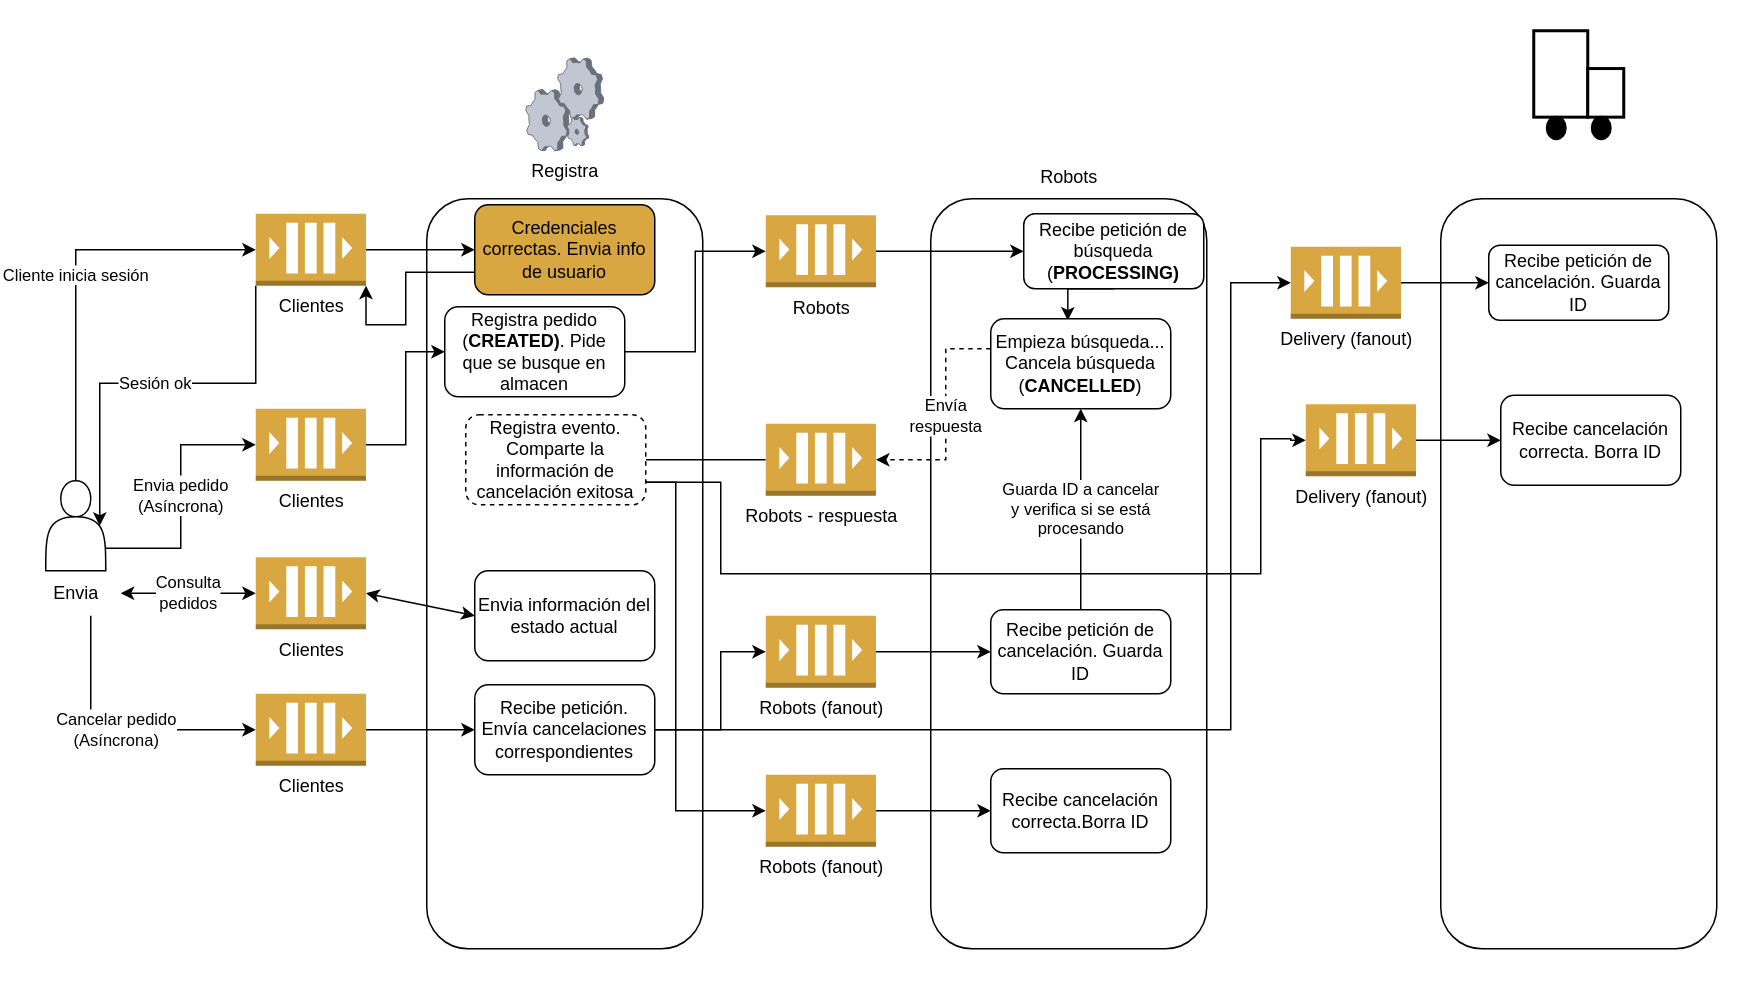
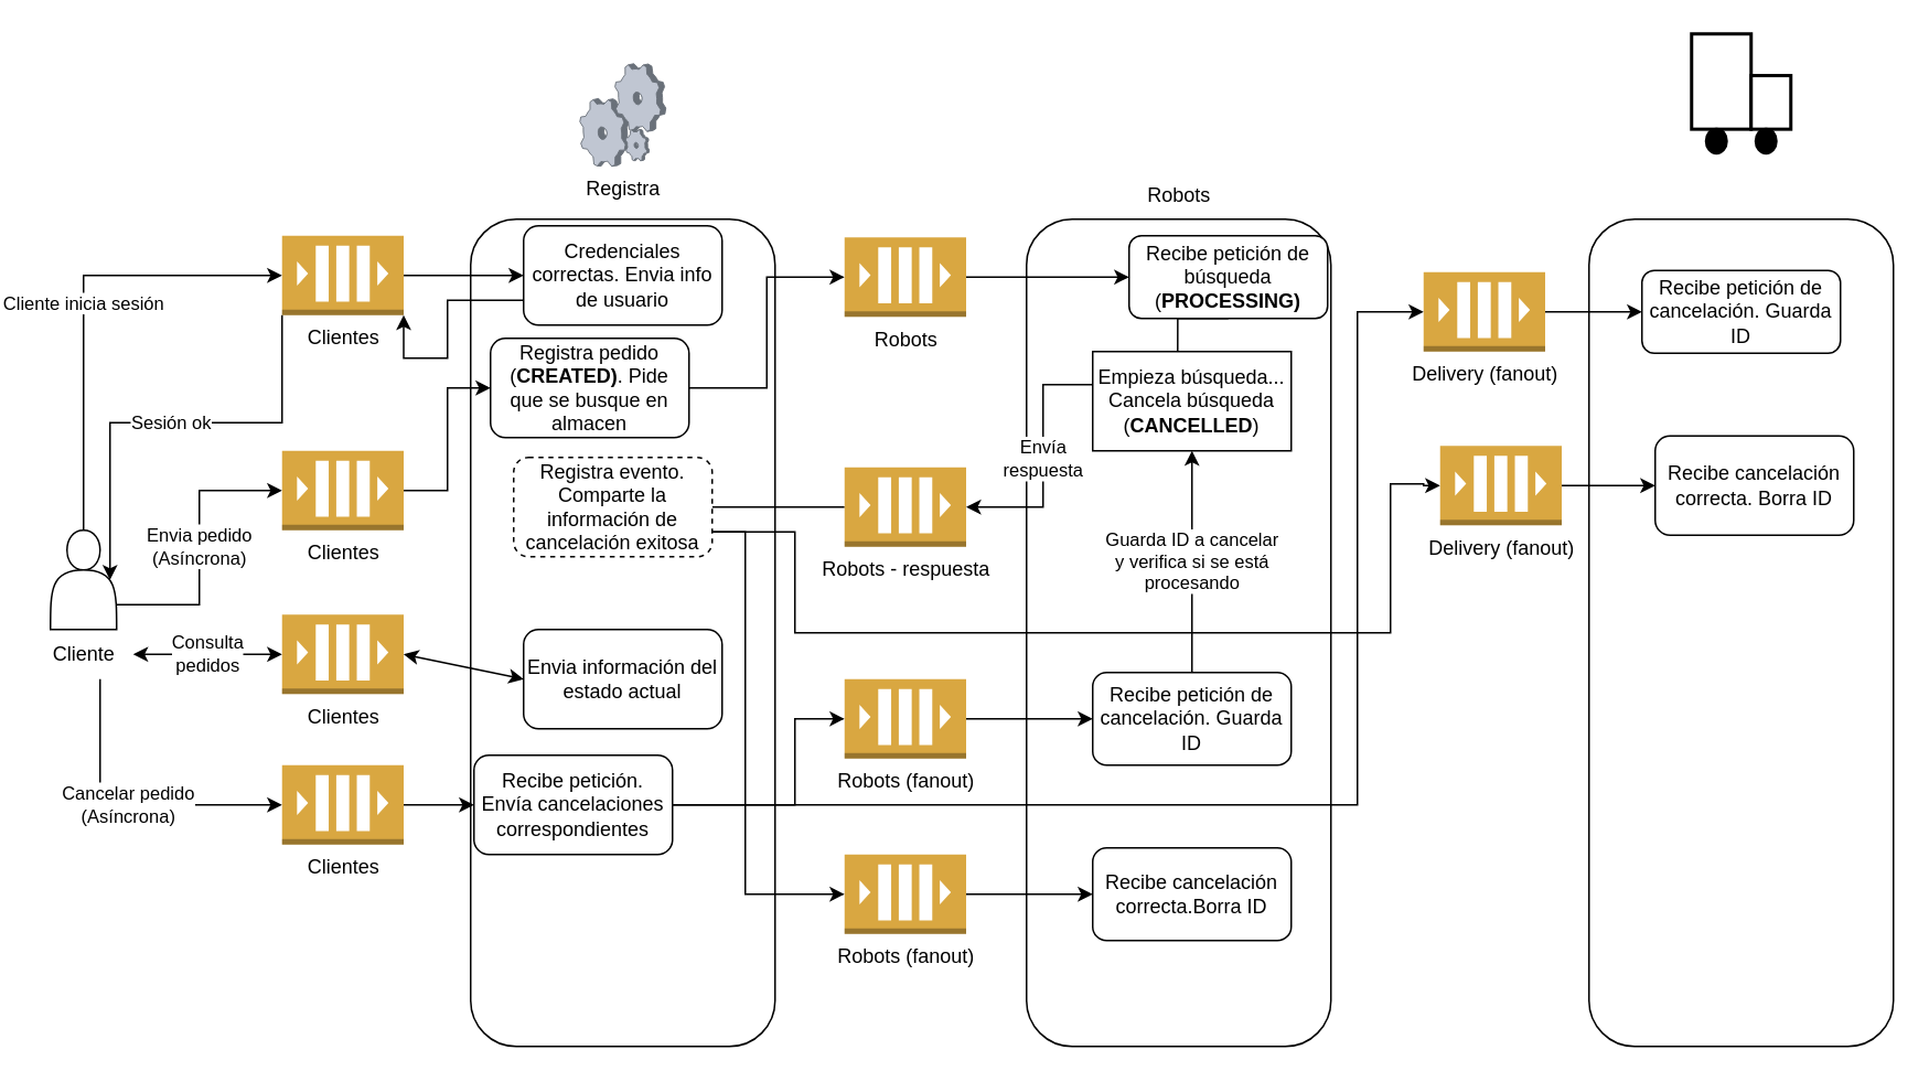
  <mxCell id="0" />
  <mxCell id="1" parent="0" />
  <mxCell id="2" value="" style="rounded=1;whiteSpace=wrap;html=1;" parent="1" vertex="1"><mxGeometry x="284" y="132" width="184" height="500" as="geometry" /></mxCell>
  <mxCell id="3" value="Robots" style="shape=image;html=1;verticalAlign=top;verticalLabelPosition=bottom;labelBackgroundColor=#ffffff;imageAspect=0;aspect=fixed;image=https://cdn1.iconfinder.com/data/icons/science-technology-outline-24-px/24/Android_android_robot_operative_system_robot_technology-128.png" parent="1" vertex="1"><mxGeometry x="670" y="20" width="84" height="84" as="geometry" /></mxCell>
  <mxCell id="4" value="Registra" style="verticalLabelPosition=bottom;sketch=0;aspect=fixed;html=1;verticalAlign=top;strokeColor=none;align=center;outlineConnect=0;shape=mxgraph.citrix.process;" parent="1" vertex="1"><mxGeometry x="350" y="38" width="52" height="62" as="geometry" /></mxCell>
  <mxCell id="5" style="edgeStyle=orthogonalEdgeStyle;rounded=0;orthogonalLoop=1;jettySize=auto;html=1;exitX=1;exitY=0.5;exitDx=0;exitDy=0;exitPerimeter=0;entryX=0;entryY=0.5;entryDx=0;entryDy=0;" parent="1" source="7" target="17" edge="1"><mxGeometry relative="1" as="geometry"><mxPoint x="220" y="412" as="targetPoint" /></mxGeometry></mxCell>
  <mxCell id="6" value="Sesión ok" style="edgeStyle=orthogonalEdgeStyle;rounded=0;orthogonalLoop=1;jettySize=auto;html=1;exitX=0;exitY=1;exitDx=0;exitDy=0;exitPerimeter=0;entryX=0.9;entryY=0.5;entryDx=0;entryDy=0;entryPerimeter=0;" parent="1" source="7" target="13" edge="1"><mxGeometry relative="1" as="geometry"><mxPoint x="90" y="312" as="targetPoint" /></mxGeometry></mxCell>
  <mxCell id="7" value="Clientes" style="outlineConnect=0;dashed=0;verticalLabelPosition=bottom;verticalAlign=top;align=center;html=1;shape=mxgraph.aws3.queue;fillColor=#D9A741;gradientColor=none;" parent="1" vertex="1"><mxGeometry x="170" y="142" width="73.5" height="48" as="geometry" /></mxCell>
  <mxCell id="8" value="" style="rounded=1;whiteSpace=wrap;html=1;" parent="1" vertex="1"><mxGeometry x="620" y="132" width="184" height="500" as="geometry" /></mxCell>
  <mxCell id="9" value="" style="rounded=1;whiteSpace=wrap;html=1;" parent="1" vertex="1"><mxGeometry x="960" y="132" width="184" height="500" as="geometry" /></mxCell>
  <mxCell id="10" value="" style="group" parent="1" vertex="1" connectable="0"><mxGeometry x="1017" y="20" width="70" height="102" as="geometry" /></mxCell>
  <mxCell id="11" value="" style="strokeWidth=2;html=1;shape=mxgraph.lean_mapping.truck_shipment;" parent="10" vertex="1"><mxGeometry x="5" width="60" height="72" as="geometry" /></mxCell>
  <mxCell id="12" value="" style="group" parent="1" vertex="1" connectable="0"><mxGeometry x="20" y="320" width="60" height="90" as="geometry" /></mxCell>
  <mxCell id="13" value="" style="shape=actor;whiteSpace=wrap;html=1;" parent="12" vertex="1"><mxGeometry x="10" width="40" height="60" as="geometry" /></mxCell>
- <mxCell id="14" value="Envia" style="text;html=1;align=center;verticalAlign=middle;resizable=0;points=[];autosize=1;strokeColor=none;fillColor=none;" parent="12" vertex="1"><mxGeometry y="60" width="60" height="30" as="geometry" /></mxCell>
+ <mxCell id="14" value="Cliente" style="text;html=1;align=center;verticalAlign=middle;resizable=0;points=[];autosize=1;strokeColor=none;fillColor=none;" parent="12" vertex="1"><mxGeometry y="60" width="60" height="30" as="geometry" /></mxCell>
  <mxCell id="15" value="Cliente inicia sesión" style="edgeStyle=orthogonalEdgeStyle;rounded=0;orthogonalLoop=1;jettySize=auto;html=1;exitX=0.5;exitY=0;exitDx=0;exitDy=0;entryX=0;entryY=0.5;entryDx=0;entryDy=0;entryPerimeter=0;" parent="1" source="13" target="7" edge="1"><mxGeometry relative="1" as="geometry" /></mxCell>
  <mxCell id="16" style="edgeStyle=orthogonalEdgeStyle;rounded=0;orthogonalLoop=1;jettySize=auto;html=1;exitX=0;exitY=0.75;exitDx=0;exitDy=0;entryX=1;entryY=1;entryDx=0;entryDy=0;entryPerimeter=0;" parent="1" source="17" target="7" edge="1"><mxGeometry relative="1" as="geometry"><Array as="points"><mxPoint x="270" y="181" /><mxPoint x="270" y="216" /><mxPoint x="244" y="216" /></Array></mxGeometry></mxCell>
- <mxCell id="17" value="Credenciales correctas. Envia info de usuario" style="rounded=1;whiteSpace=wrap;html=1;fillColor=#d9a741;" parent="1" vertex="1"><mxGeometry x="316" y="136" width="120" height="60" as="geometry" /></mxCell>
+ <mxCell id="17" value="Credenciales correctas. Envia info de usuario" style="rounded=1;whiteSpace=wrap;html=1;" parent="1" vertex="1"><mxGeometry x="316" y="136" width="120" height="60" as="geometry" /></mxCell>
  <mxCell id="18" style="edgeStyle=orthogonalEdgeStyle;rounded=0;orthogonalLoop=1;jettySize=auto;html=1;exitX=1;exitY=0.5;exitDx=0;exitDy=0;exitPerimeter=0;entryX=0;entryY=0.5;entryDx=0;entryDy=0;" parent="1" source="19" target="22" edge="1"><mxGeometry relative="1" as="geometry"><Array as="points"><mxPoint x="270" y="296" /><mxPoint x="270" y="234" /></Array></mxGeometry></mxCell>
  <mxCell id="19" value="Clientes" style="outlineConnect=0;dashed=0;verticalLabelPosition=bottom;verticalAlign=top;align=center;html=1;shape=mxgraph.aws3.queue;fillColor=#D9A741;gradientColor=none;" parent="1" vertex="1"><mxGeometry x="170" y="272" width="73.5" height="48" as="geometry" /></mxCell>
  <mxCell id="20" value="Envia pedido&lt;br&gt;(Asíncrona)" style="edgeStyle=orthogonalEdgeStyle;rounded=0;orthogonalLoop=1;jettySize=auto;html=1;exitX=1;exitY=0.75;exitDx=0;exitDy=0;entryX=0;entryY=0.5;entryDx=0;entryDy=0;entryPerimeter=0;" parent="1" source="13" target="19" edge="1"><mxGeometry x="0.006" relative="1" as="geometry"><mxPoint as="offset" /></mxGeometry></mxCell>
  <mxCell id="21" style="edgeStyle=orthogonalEdgeStyle;rounded=0;orthogonalLoop=1;jettySize=auto;html=1;entryX=0;entryY=0.5;entryDx=0;entryDy=0;entryPerimeter=0;" parent="1" source="22" target="24" edge="1"><mxGeometry relative="1" as="geometry" /></mxCell>
  <mxCell id="22" value="Registra pedido (&lt;b&gt;CREATED)&lt;/b&gt;. Pide que se busque en almacen" style="rounded=1;whiteSpace=wrap;html=1;" parent="1" vertex="1"><mxGeometry x="296" y="204" width="120" height="60" as="geometry" /></mxCell>
  <mxCell id="23" style="edgeStyle=orthogonalEdgeStyle;rounded=0;orthogonalLoop=1;jettySize=auto;html=1;exitX=1;exitY=0.5;exitDx=0;exitDy=0;exitPerimeter=0;entryX=0;entryY=0.5;entryDx=0;entryDy=0;" parent="1" source="24" target="27" edge="1"><mxGeometry relative="1" as="geometry" /></mxCell>
  <mxCell id="24" value="Robots" style="outlineConnect=0;dashed=0;verticalLabelPosition=bottom;verticalAlign=top;align=center;html=1;shape=mxgraph.aws3.queue;fillColor=#D9A741;gradientColor=none;" parent="1" vertex="1"><mxGeometry x="510" y="143" width="73.5" height="48" as="geometry" /></mxCell>
- <mxCell id="25" value="Envía&lt;br&gt;respuesta" style="edgeStyle=orthogonalEdgeStyle;rounded=0;orthogonalLoop=1;jettySize=auto;html=1;entryX=1;entryY=0.5;entryDx=0;entryDy=0;entryPerimeter=0;dashed=1;" parent="1" source="45" target="29" edge="1"><mxGeometry relative="1" as="geometry"><Array as="points"><mxPoint x="630" y="232" /><mxPoint x="630" y="306" /></Array></mxGeometry></mxCell>
- <mxCell id="26" style="edgeStyle=orthogonalEdgeStyle;rounded=0;orthogonalLoop=1;jettySize=auto;html=1;exitX=0.5;exitY=1;exitDx=0;exitDy=0;entryX=0.428;entryY=0.02;entryDx=0;entryDy=0;entryPerimeter=0;" parent="1" source="27" target="45" edge="1"><mxGeometry relative="1" as="geometry" /></mxCell>
+ <mxCell id="25" value="Envía&lt;br&gt;respuesta" style="edgeStyle=orthogonalEdgeStyle;rounded=0;orthogonalLoop=1;jettySize=auto;html=1;entryX=1;entryY=0.5;entryDx=0;entryDy=0;entryPerimeter=0;" parent="1" source="45" target="29" edge="1"><mxGeometry relative="1" as="geometry"><Array as="points"><mxPoint x="630" y="232" /><mxPoint x="630" y="306" /></Array></mxGeometry></mxCell>
+ <mxCell id="26" style="edgeStyle=orthogonalEdgeStyle;rounded=0;orthogonalLoop=1;jettySize=auto;html=1;exitX=0.5;exitY=1;exitDx=0;exitDy=0;entryX=0.428;entryY=0.02;entryDx=0;entryDy=0;entryPerimeter=0;endArrow=none;" parent="1" source="27" target="45" edge="1"><mxGeometry relative="1" as="geometry" /></mxCell>
  <mxCell id="27" value="Recibe petición de búsqueda (&lt;b&gt;PROCESSING)&lt;/b&gt;" style="rounded=1;whiteSpace=wrap;html=1;" parent="1" vertex="1"><mxGeometry x="682" y="142" width="120" height="50" as="geometry" /></mxCell>
  <mxCell id="28" style="edgeStyle=orthogonalEdgeStyle;rounded=0;orthogonalLoop=1;jettySize=auto;html=1;exitX=0;exitY=0.5;exitDx=0;exitDy=0;exitPerimeter=0;entryX=1;entryY=0.5;entryDx=0;entryDy=0;endArrow=none;" parent="1" source="29" target="32" edge="1"><mxGeometry relative="1" as="geometry" /></mxCell>
  <mxCell id="29" value="Robots - respuesta" style="outlineConnect=0;dashed=0;verticalLabelPosition=bottom;verticalAlign=top;align=center;html=1;shape=mxgraph.aws3.queue;fillColor=#D9A741;gradientColor=none;" parent="1" vertex="1"><mxGeometry x="510" y="282" width="73.5" height="48" as="geometry" /></mxCell>
  <mxCell id="30" style="edgeStyle=orthogonalEdgeStyle;rounded=0;orthogonalLoop=1;jettySize=auto;html=1;exitX=1;exitY=0.75;exitDx=0;exitDy=0;entryX=0;entryY=0.5;entryDx=0;entryDy=0;entryPerimeter=0;" parent="1" source="32" target="34" edge="1"><mxGeometry relative="1" as="geometry"><Array as="points"><mxPoint x="480" y="321" /><mxPoint x="480" y="382" /><mxPoint x="840" y="382" /><mxPoint x="840" y="292" /><mxPoint x="860" y="292" /><mxPoint x="860" y="293" /></Array></mxGeometry></mxCell>
  <mxCell id="31" style="edgeStyle=orthogonalEdgeStyle;rounded=0;orthogonalLoop=1;jettySize=auto;html=1;exitX=1;exitY=0.75;exitDx=0;exitDy=0;entryX=0;entryY=0.5;entryDx=0;entryDy=0;entryPerimeter=0;" edge="1" parent="1" source="32" target="56"><mxGeometry relative="1" as="geometry"><Array as="points"><mxPoint x="450" y="321" /><mxPoint x="450" y="540" /></Array></mxGeometry></mxCell>
  <mxCell id="32" value="Registra evento. Comparte la información de cancelación exitosa" style="rounded=1;whiteSpace=wrap;html=1;dashed=1;" parent="1" vertex="1"><mxGeometry x="310" y="276" width="120" height="60" as="geometry" /></mxCell>
  <mxCell id="33" style="edgeStyle=orthogonalEdgeStyle;rounded=0;orthogonalLoop=1;jettySize=auto;html=1;exitX=1;exitY=0.5;exitDx=0;exitDy=0;exitPerimeter=0;" parent="1" source="34" target="35" edge="1"><mxGeometry relative="1" as="geometry" /></mxCell>
  <mxCell id="34" value="Delivery (fanout)" style="outlineConnect=0;dashed=0;verticalLabelPosition=bottom;verticalAlign=top;align=center;html=1;shape=mxgraph.aws3.queue;fillColor=#D9A741;gradientColor=none;" parent="1" vertex="1"><mxGeometry x="870" y="269" width="73.5" height="48" as="geometry" /></mxCell>
  <mxCell id="35" value="Recibe cancelación correcta. Borra ID" style="rounded=1;whiteSpace=wrap;html=1;" parent="1" vertex="1"><mxGeometry x="1000" y="263" width="120" height="60" as="geometry" /></mxCell>
  <mxCell id="36" style="edgeStyle=orthogonalEdgeStyle;rounded=0;orthogonalLoop=1;jettySize=auto;html=1;exitX=1;exitY=0.5;exitDx=0;exitDy=0;exitPerimeter=0;" edge="1" parent="1" source="37" target="46"><mxGeometry relative="1" as="geometry" /></mxCell>
  <mxCell id="37" value="Delivery (fanout)" style="outlineConnect=0;dashed=0;verticalLabelPosition=bottom;verticalAlign=top;align=center;html=1;shape=mxgraph.aws3.queue;fillColor=#D9A741;gradientColor=none;" parent="1" vertex="1"><mxGeometry x="860" y="164" width="73.5" height="48" as="geometry" /></mxCell>
  <mxCell id="38" value="Clientes" style="outlineConnect=0;dashed=0;verticalLabelPosition=bottom;verticalAlign=top;align=center;html=1;shape=mxgraph.aws3.queue;fillColor=#D9A741;gradientColor=none;" parent="1" vertex="1"><mxGeometry x="170" y="371" width="73.5" height="48" as="geometry" /></mxCell>
  <mxCell id="39" value="Consulta&lt;br&gt;pedidos" style="endArrow=classic;startArrow=classic;html=1;rounded=0;entryX=0;entryY=0.5;entryDx=0;entryDy=0;entryPerimeter=0;" parent="1" source="14" target="38" edge="1"><mxGeometry width="50" height="50" relative="1" as="geometry"><mxPoint x="130" y="502" as="sourcePoint" /><mxPoint x="180" y="452" as="targetPoint" /></mxGeometry></mxCell>
  <mxCell id="40" value="" style="endArrow=classic;startArrow=classic;html=1;rounded=0;entryX=0;entryY=0.5;entryDx=0;entryDy=0;exitX=1;exitY=0.5;exitDx=0;exitDy=0;exitPerimeter=0;" parent="1" source="38" target="41" edge="1"><mxGeometry width="50" height="50" relative="1" as="geometry"><mxPoint x="234" y="532" as="sourcePoint" /><mxPoint x="284" y="482" as="targetPoint" /></mxGeometry></mxCell>
  <mxCell id="41" value="Envia información del estado actual" style="rounded=1;whiteSpace=wrap;html=1;" parent="1" vertex="1"><mxGeometry x="316" y="380" width="120" height="60" as="geometry" /></mxCell>
  <mxCell id="42" style="edgeStyle=orthogonalEdgeStyle;rounded=0;orthogonalLoop=1;jettySize=auto;html=1;exitX=1;exitY=0.5;exitDx=0;exitDy=0;entryX=0;entryY=0.5;entryDx=0;entryDy=0;entryPerimeter=0;" edge="1" parent="1" source="44" target="53"><mxGeometry relative="1" as="geometry"><Array as="points"><mxPoint x="480" y="486" /><mxPoint x="480" y="434" /></Array></mxGeometry></mxCell>
  <mxCell id="43" style="edgeStyle=orthogonalEdgeStyle;rounded=0;orthogonalLoop=1;jettySize=auto;html=1;exitX=1;exitY=0.5;exitDx=0;exitDy=0;entryX=0;entryY=0.5;entryDx=0;entryDy=0;entryPerimeter=0;" edge="1" parent="1" source="44" target="37"><mxGeometry relative="1" as="geometry"><Array as="points"><mxPoint x="820" y="486" /><mxPoint x="820" y="188" /></Array></mxGeometry></mxCell>
- <mxCell id="44" value="Recibe petición. Envía cancelaciones correspondientes" style="rounded=1;whiteSpace=wrap;html=1;" parent="1" vertex="1"><mxGeometry x="316" y="456" width="120" height="60" as="geometry" /></mxCell>
- <mxCell id="45" value="Empieza búsqueda... Cancela búsqueda (&lt;b&gt;CANCELLED&lt;/b&gt;)" style="rounded=1;whiteSpace=wrap;html=1;" parent="1" vertex="1"><mxGeometry x="660" y="212" width="120" height="60" as="geometry" /></mxCell>
+ <mxCell id="44" value="Recibe petición. Envía cancelaciones correspondientes" style="rounded=1;whiteSpace=wrap;html=1;" parent="1" vertex="1"><mxGeometry x="286" y="456" width="120" height="60" as="geometry" /></mxCell>
+ <mxCell id="45" value="Empieza búsqueda... Cancela búsqueda (&lt;b&gt;CANCELLED&lt;/b&gt;)" style="whiteSpace=wrap;html=1;rounded=0;" parent="1" vertex="1"><mxGeometry x="660" y="212" width="120" height="60" as="geometry" /></mxCell>
  <mxCell id="46" value="Recibe petición de cancelación. Guarda ID" style="rounded=1;whiteSpace=wrap;html=1;" parent="1" vertex="1"><mxGeometry x="992" y="163" width="120" height="50" as="geometry" /></mxCell>
  <mxCell id="47" style="edgeStyle=orthogonalEdgeStyle;rounded=0;orthogonalLoop=1;jettySize=auto;html=1;entryX=0;entryY=0.5;entryDx=0;entryDy=0;" edge="1" parent="1" source="48" target="44"><mxGeometry relative="1" as="geometry" /></mxCell>
  <mxCell id="48" value="Clientes" style="outlineConnect=0;dashed=0;verticalLabelPosition=bottom;verticalAlign=top;align=center;html=1;shape=mxgraph.aws3.queue;fillColor=#D9A741;gradientColor=none;" vertex="1" parent="1"><mxGeometry x="170" y="462" width="73.5" height="48" as="geometry" /></mxCell>
  <mxCell id="49" value="Cancelar pedido &lt;br&gt;(Asíncrona)" style="edgeStyle=orthogonalEdgeStyle;rounded=0;orthogonalLoop=1;jettySize=auto;html=1;entryX=0;entryY=0.5;entryDx=0;entryDy=0;entryPerimeter=0;" edge="1" parent="1" source="14" target="48"><mxGeometry relative="1" as="geometry"><Array as="points"><mxPoint x="60" y="486" /></Array></mxGeometry></mxCell>
  <mxCell id="50" value="Guarda ID a cancelar&lt;br&gt;y verifica si se está&lt;br&gt;procesando" style="edgeStyle=orthogonalEdgeStyle;rounded=0;orthogonalLoop=1;jettySize=auto;html=1;exitX=0.5;exitY=0;exitDx=0;exitDy=0;entryX=0.5;entryY=1;entryDx=0;entryDy=0;" edge="1" parent="1" source="51" target="45"><mxGeometry relative="1" as="geometry" /></mxCell>
  <mxCell id="51" value="Recibe petición de cancelación. Guarda ID" style="rounded=1;whiteSpace=wrap;html=1;" vertex="1" parent="1"><mxGeometry x="660" y="406" width="120" height="56" as="geometry" /></mxCell>
  <mxCell id="52" style="edgeStyle=orthogonalEdgeStyle;rounded=0;orthogonalLoop=1;jettySize=auto;html=1;exitX=1;exitY=0.5;exitDx=0;exitDy=0;exitPerimeter=0;entryX=0;entryY=0.5;entryDx=0;entryDy=0;" edge="1" parent="1" source="53" target="51"><mxGeometry relative="1" as="geometry" /></mxCell>
  <mxCell id="53" value="Robots (fanout)" style="outlineConnect=0;dashed=0;verticalLabelPosition=bottom;verticalAlign=top;align=center;html=1;shape=mxgraph.aws3.queue;fillColor=#D9A741;gradientColor=none;" vertex="1" parent="1"><mxGeometry x="510" y="410" width="73.5" height="48" as="geometry" /></mxCell>
  <mxCell id="54" value="Recibe cancelación correcta.Borra ID" style="rounded=1;whiteSpace=wrap;html=1;" vertex="1" parent="1"><mxGeometry x="660" y="512" width="120" height="56" as="geometry" /></mxCell>
  <mxCell id="55" style="edgeStyle=orthogonalEdgeStyle;rounded=0;orthogonalLoop=1;jettySize=auto;html=1;exitX=1;exitY=0.5;exitDx=0;exitDy=0;exitPerimeter=0;" edge="1" parent="1" source="56" target="54"><mxGeometry relative="1" as="geometry" /></mxCell>
  <mxCell id="56" value="Robots (fanout)" style="outlineConnect=0;dashed=0;verticalLabelPosition=bottom;verticalAlign=top;align=center;html=1;shape=mxgraph.aws3.queue;fillColor=#D9A741;gradientColor=none;" vertex="1" parent="1"><mxGeometry x="510" y="516" width="73.5" height="48" as="geometry" /></mxCell>
